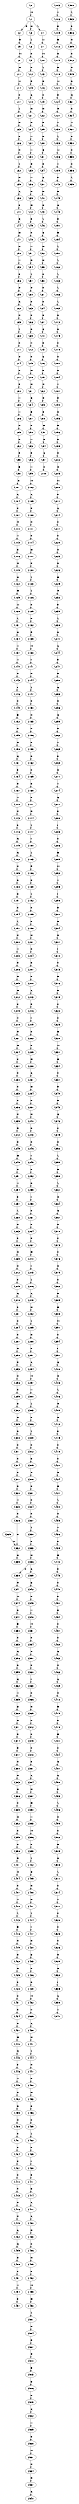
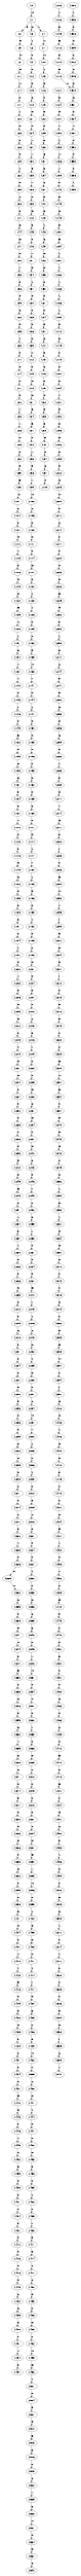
  strict digraph {
    S0
    S1
    S2
    S3
    S4
    S5
    S6
    S7
    S8
    S9
    S10
    S11
    S12
    S13
    S14
    S15
    S16
    S17
    S18
    S19
    S20
    S21
    S22
    S23
    S24
    S25
    S26
    S27
    S28
    S29
    S30
    S31
    S32
    S33
    S34
    S35
    S36
    S37
    S38
    S39
    S40
    S41
    S42
    S43
    S44
    S45
    S46
    S47
    S48
    S49
    S50
    S51
    S52
    S53
    S54
    S55
    S56
    S57
    S58
    S59
    S60
    S61
    S62
    S63
    S64
    S65
    S66
    S67
    S68
    S69
    S70
    S71
    S72
    S73
    S74
    S75
    S76
    S77
    S78
    S79
    S80
    S81
    S82
    S83
    S84
    S85
    S86
    S87
    S88
    S89
    S90
    S91
    S92
    S93
    S94
    S95
    S96
    S97
    S98
    S99
    S100
    S101
    S102
    S104
    S105
    S103
    S106
    S107
    S108
    S109
    S110
    S111
    S112
    S113
    S114
    S115
    S116
    S117
    S118
    S119
    S120
    S121
    S122
    S123
    S124
    S125
    S126
    S127
    S128
    S129
    S130
    S131
    S132
    S133
    S134
    S135
    S136
    S137
    S138
    S139
    S140
    S141
    S142
    S143
    S144
    S145
    S146
    S147
    S148
    S149
    S150
    S151
    S152
    S153
    S154
    S155
    S156
    S157
    S158
    S159
    S160
    S161
    S162
    S163
    S164
    S165
    S166
    S167
    S168
    S169
    S170
    S171
    S172
    S173
    S174
    S175
    S176
    S177
    S178
    S179
    S180
    S181
    S182
    S183
    S184
    S185
    S186
    S187
    S188
    S189
    S190
    S191
    S192
    S193
    S194
    S195
    S196
    S197
    S198
    S199
    S200
    S201
    S202
    S203
    S204
    S205
    S206
    S207
    S208
    S209
    S210
    S211
    S212
    S213
    S214
    S215
    S216
    S217
    S218
    S219
    S220
    S221
    S222
    S223
    S224
    S225
    S226
    S227
    S228
    S229
    S230
    S231
    S232
    S233
    S234
    S235
    S236
    S237
    S238
    S239
    S240
    S241
    S242
    S243
    S244
    S245
    S246
    S247
    S248
    S249
    S250
    S251
    S252
    S253
    S254
    S255
    S256
    S257
    S258
    S259
    S260
    S261
    S262
    S263
    S264
    S265
    S266
    S267
    S268
    S269
    S270
    S271
    S272
    S273
    S274
    S275
    S276
    S277
    S278
    S279
    S280
    S281
    S282
    S283
    S284
    S285
    S286
    S287
    S288
    S289
    S290
    S291
    S292
    S293
    S294
    S295
    S296
    S297
    S298
    S299
    S300
    S301
    S302
    S303
    S304
    S305
    S306
    S307
    S308
    S309
    S310
    S311
    S312
    S313
    S314
    S315
    S316
    S317
    S318
    S319
    S320
    S321
    S322
    S323
    S324
    S325
    S326
    S327
    S328
    S329
    S330
    S331
    S332
    S333
    S334
    S335
    S336
    S337
    S338
    S339
    S340
    S341
    S342
    S343
    S344
    S345
    S346
    S347
    S348
    S349
    S350
    S351
    S352
    S353
    S354
    S355
    S356
    S357
    S358
    S359
    S360
    S361
    S362
    S363
    S364
    S365
    S366
    S367
    S368
    S369
    S370
    S371
    S372
    S373
    S374
    S375
    S376
    S377
    S378
    S379
    S380
    S381
    S382
    S383
    S384
    S385
    S386
    S387
    S388
    S389
    S390
    S391
    S392
    S393
    S394
    S395
    S396
    S397
    S398
    S399
    S400
    S401
    S402
    S403
    S404
    S405
    S406
    S407
    S408
    S409
    S410
    S411
    S412
    S413
    S414
    S415
    S416
    S417
    S418
    S419
    S420
    S421
    S422
    S423
    S424
    S425
    S426
    S427
    S428
    S429
    S430
    S431
    S432
    S433
    S434
    n436 [label=S935]
    S436
    S437
    S438
    S439
    S440
    S441
    S442
    S443
    S444
    S445
    S446
    S447
    S448
    S449
    S450
    S451
    S452
    S453
    S454
    S455
    S456
    S457
    S458
    S459
    S460
    S461
    S462
    S463
    S464
    S465
    S466
    S467
    S468
    S469
    S470
    S471
    S472
    S473
    S474
    S475
    S476
    S477
    S478
    S479
    S480
    S481
    S482
    S483
    S484
    S485
    S486
    S487
    S488
    S489
    S490
    S491
    S492
    S493
    S494
    S495
    S496
    S497
    S498
    S499
    S501
    S502
    S500
    S503
    S504
    S505
    S506
    S507
    S508
    S509
    S510
    S511
    S512
    S513
    S514
    S515
    S516
    S517
    S518
    S519
    S520
    S521
    S522
    S523
    S524
    S525
    S526
    S527
    S528
    S529
    S530
    S531
    S532
    S533
    S534
    S535
    S536
    S537
    S538
    S539
    S540
    S541
    S0 -> S1 [label=M]
    S1 -> S2 [label=E]
    S1 -> S3 [label=N]
    S1 -> S4 [label=S]
    S2 -> S5 [label=R]
    S3 -> S6 [label=S]
    S4 -> S7 [label=W]
    S5 -> S8 [label=M]
    S6 -> S9 [label=L]
    S7 -> S10 [label=M]
    S8 -> S11 [label=N]
    S9 -> S12 [label=E]
    S10 -> S13 [label=S]
    S11 -> S14 [label=W]
    S12 -> S15 [label=F]
    S13 -> S16 [label=R]
    S14 -> S17 [label=L]
    S15 -> S18 [label=C]
    S16 -> S19 [label=L]
    S17 -> S20 [label=S]
    S18 -> S21 [label=N]
    S19 -> S22 [label=N]
    S20 -> S23 [label=R]
    S21 -> S24 [label=A]
    S22 -> S25 [label=P]
    S23 -> S26 [label=L]
    S24 -> S27 [label=V]
    S25 -> S28 [label=R]
    S26 -> S29 [label=A]
    S27 -> S30 [label=V]
    S28 -> S31 [label=G]
    S29 -> S32 [label=S]
    S30 -> S33 [label=Q]
    S31 -> S34 [label=P]
    S32 -> S35 [label=R]
    S33 -> S36 [label=V]
    S34 -> S37 [label=G]
    S35 -> S38 [label=G]
    S36 -> S39 [label=A]
    S37 -> S40 [label=N]
    S38 -> S41 [label=P]
    S39 -> S42 [label=H]
    S40 -> S43 [label=R]
    S41 -> S44 [label=G]
    S42 -> S45 [label=P]
    S43 -> S46 [label=S]
    S44 -> S47 [label=H]
    S45 -> S48 [label=L]
    S46 -> S49 [label=G]
    S47 -> S50 [label=R]
    S48 -> S51 [label=V]
    S49 -> S52 [label=H]
    S50 -> S53 [label=V]
    S51 -> S54 [label=R]
    S52 -> S55 [label=N]
    S53 -> S56 [label=P]
    S54 -> S57 [label=S]
    S55 -> S58 [label=T]
    S56 -> S59 [label=Q]
    S57 -> S60 [label=Q]
    S58 -> S61 [label=A]
    S59 -> S62 [label=G]
    S60 -> S63 [label=L]
    S61 -> S64 [label=T]
    S62 -> S65 [label=A]
    S63 -> S66 [label=L]
    S64 -> S67 [label=P]
    S65 -> S68 [label=S]
    S66 -> S69 [label=D]
    S67 -> S70 [label=G]
    S68 -> S71 [label=L]
    S69 -> S72 [label=Y]
    S70 -> S73 [label=P]
    S71 -> S74 [label=Q]
    S72 -> S75 [label=L]
    S73 -> S76 [label=C]
    S74 -> S77 [label=T]
    S75 -> S78 [label=H]
    S76 -> S79 [label=T]
    S77 -> S80 [label=P]
    S78 -> S81 [label=N]
    S79 -> S82 [label=A]
    S80 -> S83 [label=V]
    S81 -> S84 [label=G]
    S82 -> S85 [label=D]
    S83 -> S86 [label=V]
    S84 -> S87 [label=F]
    S85 -> S88 [label=P]
    S86 -> S89 [label=A]
    S87 -> S90 [label=L]
    S88 -> S91 [label=E]
    S89 -> S92 [label=D]
    S90 -> S93 [label=V]
    S91 -> S94 [label=T]
    S92 -> S95 [label=P]
    S93 -> S96 [label=P]
    S94 -> S97 [label=C]
    S95 -> S98 [label=E]
    S96 -> S99 [label=V]
    S97 -> S100 [label=L]
    S98 -> S101 [label=T]
    S99 -> S102 [label=M]
    S101 -> S104 [label=C]
    S102 -> S105 [label=G]
    S104 -> S107 [label=L]
    S105 -> S108 [label=T]
    S103 -> S106 [label=V]
    S106 -> S109 [label=F]
    S107 -> S110 [label=M]
    S108 -> S111 [label=A]
    S109 -> S112 [label=E]
    S110 -> S113 [label=V]
    S111 -> S114 [label=L]
    S112 -> S115 [label=N]
    S113 -> S116 [label=F]
    S114 -> S117 [label=H]
    S115 -> S118 [label=H]
    S116 -> S119 [label=K]
    S117 -> S120 [label=T]
-   S118 -> S121 [label=W]
+   S118 -> S518 [label=W]
    S119 -> S122 [label=N]
    S120 -> S123 [label=S]
    S121 -> S124 [label=R]
    S122 -> S125 [label=H]
    S123 -> S126 [label=S]
    S124 -> S127 [label=Q]
    S125 -> S128 [label=W]
    S126 -> S129 [label=L]
    S127 -> S130 [label=V]
    S128 -> S131 [label=S]
    S129 -> S132 [label=D]
    S130 -> S133 [label=S]
    S131 -> S134 [label=Q]
    S132 -> S135 [label=E]
    S133 -> S136 [label=W]
    S134 -> S137 [label=V]
    S135 -> S138 [label=M]
    S136 -> S139 [label=V]
    S137 -> S140 [label=V]
    S138 -> S141 [label=I]
    S139 -> S142 [label=L]
    S140 -> S143 [label=R]
    S141 -> S144 [label=A]
    S142 -> S145 [label=E]
    S143 -> S146 [label=I]
    S144 -> S147 [label=S]
    S145 -> S148 [label=Q]
    S146 -> S149 [label=L]
    S147 -> S150 [label=T]
    S148 -> S151 [label=R]
    S149 -> S152 [label=E]
    S150 -> S153 [label=A]
    S151 -> S154 [label=E]
    S152 -> S155 [label=R]
    S153 -> S156 [label=Y]
    S154 -> S157 [label=S]
    S155 -> S158 [label=Q]
    S156 -> S159 [label=L]
    S157 -> S160 [label=S]
    S158 -> S161 [label=G]
    S159 -> S162 [label=D]
    S160 -> S163 [label=S]
    S161 -> S164 [label=P]
    S162 -> S165 [label=L]
    S163 -> S166 [label=S]
    S164 -> S167 [label=R]
    S165 -> S168 [label=F]
    S166 -> S169 [label=S]
    S167 -> S170 [label=V]
    S168 -> S171 [label=L]
    S169 -> S172 [label=D]
    S170 -> S173 [label=A]
    S171 -> S174 [label=R]
    S172 -> S175 [label=D]
    S173 -> S176 [label=P]
    S174 -> S177 [label=S]
    S175 -> S178 [label=L]
    S176 -> S179 [label=G]
    S177 -> S180 [label=I]
    S178 -> S181 [label=T]
    S179 -> S182 [label=G]
    S180 -> S183 [label=S]
    S181 -> S184 [label=A]
    S182 -> S185 [label=A]
    S183 -> S186 [label=E]
    S184 -> S187 [label=V]
    S185 -> S188 [label=D]
    S186 -> S189 [label=T]
    S187 -> S190 [label=R]
    S188 -> S191 [label=D]
    S189 -> S192 [label=S]
    S190 -> S193 [label=N]
    S191 -> S194 [label=L]
    S192 -> S195 [label=L]
    S193 -> S196 [label=H]
    S194 -> S197 [label=S]
    S195 -> S198 [label=L]
    S196 -> S199 [label=T]
    S197 -> S200 [label=A]
    S198 -> S201 [label=K]
    S199 -> S202 [label=D]
    S200 -> S203 [label=V]
    S201 -> S204 [label=T]
    S202 -> S205 [label=Q]
    S203 -> S206 [label=R]
    S204 -> S207 [label=F]
    S205 -> S208 [label=M]
    S206 -> S209 [label=N]
    S207 -> S210 [label=L]
    S208 -> S211 [label=L]
    S209 -> S212 [label=H]
    S210 -> S213 [label=C]
    S211 -> S214 [label=C]
    S212 -> S215 [label=T]
    S213 -> S216 [label=F]
    S214 -> S217 [label=L]
    S215 -> S218 [label=Y]
    S216 -> S219 [label=I]
    S217 -> S220 [label=L]
    S218 -> S221 [label=Q]
    S219 -> S222 [label=L]
    S220 -> S223 [label=A]
    S221 -> S224 [label=M]
    S222 -> S225 [label=L]
    S223 -> S226 [label=D]
    S224 -> S227 [label=L]
    S225 -> S228 [label=H]
    S226 -> S229 [label=E]
    S227 -> S230 [label=T]
    S228 -> S231 [label=C]
    S229 -> S232 [label=Q]
    S230 -> S233 [label=L]
    S231 -> S234 [label=H]
    S232 -> S235 [label=P]
    S233 -> S236 [label=L]
    S234 -> S237 [label=D]
    S235 -> S238 [label=S]
    S236 -> S239 [label=A]
    S237 -> S240 [label=N]
    S238 -> S241 [label=D]
    S239 -> S242 [label=E]
    S240 -> S243 [label=D]
    S241 -> S244 [label=C]
    S242 -> S245 [label=D]
    S243 -> S246 [label=T]
    S244 -> S247 [label=P]
    S245 -> S248 [label=H]
    S246 -> S249 [label=I]
    S247 -> S250 [label=D]
    S248 -> S251 [label=A]
    S249 -> S252 [label=L]
    S250 -> S253 [label=G]
    S251 -> S254 [label=V]
    S252 -> S255 [label=D]
    S253 -> S256 [label=D]
    S254 -> S257 [label=P]
    S255 -> S258 [label=I]
    S256 -> S259 [label=G]
    S257 -> S260 [label=S]
    S258 -> S261 [label=L]
    S259 -> S262 [label=T]
    S260 -> S263 [label=A]
    S261 -> S264 [label=L]
    S262 -> S265 [label=V]
    S263 -> S266 [label=P]
    S264 -> S267 [label=T]
    S265 -> S268 [label=P]
    S266 -> S269 [label=N]
    S267 -> S270 [label=H]
    S268 -> S271 [label=N]
    S269 -> S272 [label=A]
    S270 -> S273 [label=I]
    S271 -> S274 [label=V]
    S272 -> S275 [label=P]
    S273 -> S276 [label=S]
    S274 -> S277 [label=G]
    S275 -> S278 [label=G]
    S276 -> S279 [label=G]
    S277 -> S280 [label=P]
    S278 -> S281 [label=P]
    S279 -> S282 [label=N]
    S280 -> S283 [label=I]
    S281 -> S284 [label=L]
    S282 -> S285 [label=S]
    S283 -> S286 [label=L]
    S284 -> S287 [label=L]
    S285 -> S288 [label=R]
    S286 -> S289 [label=E]
    S287 -> S290 [label=E]
    S288 -> S291 [label=L]
    S289 -> S292 [label=M]
    S290 -> S293 [label=F]
    S291 -> S294 [label=C]
    S292 -> S295 [label=V]
    S293 -> S296 [label=A]
    S294 -> S297 [label=M]
    S295 -> S298 [label=I]
    S296 -> S299 [label=L]
    S297 -> S300 [label=V]
    S298 -> S301 [label=R]
    S299 -> S302 [label=R]
    S300 -> S303 [label=S]
    S301 -> S304 [label=K]
    S302 -> S305 [label=E]
    S303 -> S306 [label=L]
    S304 -> S307 [label=N]
    S305 -> S308 [label=D]
    S306 -> S309 [label=S]
    S307 -> S310 [label=I]
    S308 -> S311 [label=L]
    S309 -> S312 [label=L]
    S310 -> S313 [label=L]
    S311 -> S314 [label=L]
    S312 -> S315 [label=F]
    S313 -> S316 [label=E]
    S314 -> S317 [label=T]
    S315 -> S318 [label=Q]
    S316 -> S319 [label=R]
    S317 -> S320 [label=R]
    S318 -> S321 [label=T]
    S319 -> S322 [label=L]
    S320 -> S323 [label=V]
    S321 -> S324 [label=L]
    S322 -> S325 [label=L]
    S323 -> S326 [label=L]
    S324 -> S327 [label=L]
    S325 -> S328 [label=H]
-   S326 -> S332 [label=A]
+   S326 -> S329 [label=A]
    S327 -> S330 [label=S]
    S328 -> S331 [label=W]
    S329 -> S332 [label=W]
    S330 -> S333 [label=L]
    S331 -> S334 [label=H]
    S332 -> S335 [label=Q]
    S333 -> S336 [label=N]
    S334 -> S337 [label=L]
-   S336 -> S338 [label=L]
+   S335 -> S338 [label=L]
    S336 -> S339 [label=C]
    S337 -> S340 [label=R]
    S338 -> S341 [label=Q]
    S339 -> S342 [label=E]
    S340 -> S343 [label=R]
    S341 -> S344 [label=W]
    S342 -> S345 [label=D]
    S343 -> S346 [label=G]
    S344 -> S347 [label=D]
    S345 -> S348 [label=V]
    S346 -> S349 [label=L]
    S347 -> S350 [label=E]
    S348 -> S351 [label=M]
    S349 -> S352 [label=D]
    S350 -> S353 [label=L]
    S351 -> S354 [label=L]
    S352 -> S355 [label=S]
    S353 -> S356 [label=G]
    S354 -> S357 [label=Q]
    S355 -> S358 [label=E]
    S356 -> S359 [label=D]
    S357 -> S360 [label=L]
    S358 -> S361 [label=S]
    S359 -> S362 [label=G]
    S360 -> S363 [label=I]
    S361 -> S364 [label=Q]
    S362 -> S365 [label=V]
    S363 -> S366 [label=L]
    S364 -> S367 [label=G]
    S365 -> S368 [label=E]
    S366 -> S369 [label=R]
    S367 -> S370 [label=A]
    S368 -> S371 [label=E]
    S369 -> S372 [label=Y]
    S370 -> S373 [label=L]
    S371 -> S374 [label=R]
    S372 -> S375 [label=L]
    S373 -> S376 [label=L]
    S374 -> S377 [label=R]
    S375 -> S378 [label=L]
    S376 -> S379 [label=K]
    S377 -> S380 [label=A]
    S378 -> S381 [label=P]
    S379 -> S382 [label=L]
    S380 -> S383 [label=E]
    S381 -> S384 [label=C]
    S382 -> S385 [label=F]
    S383 -> S386 [label=Q]
    S384 -> S387 [label=N]
    S385 -> S388 [label=E]
    S386 -> S389 [label=L]
    S387 -> S390 [label=H]
    S388 -> S391 [label=M]
    S389 -> S392 [label=K]
    S390 -> S393 [label=V]
    S391 -> S394 [label=L]
    S392 -> S395 [label=L]
    S393 -> S396 [label=M]
    S394 -> S397 [label=I]
    S395 -> S398 [label=F]
    S396 -> S399 [label=L]
    S397 -> S400 [label=G]
    S398 -> S401 [label=E]
    S399 -> S402 [label=S]
    S400 -> S403 [label=Q]
    S401 -> S404 [label=M]
    S402 -> S405 [label=Q]
    S403 -> S406 [label=S]
    S404 -> S407 [label=L]
    S405 -> S408 [label=R]
    S406 -> S409 [label=Q]
    S407 -> S410 [label=V]
    S408 -> S411 [label=R]
    S409 -> S412 [label=Q]
    S410 -> S413 [label=S]
    S411 -> S414 [label=S]
    S412 -> S415 [label=P]
    S413 -> S416 [label=E]
    S414 -> S417 [label=I]
    S415 -> S418 [label=L]
    S416 -> S419 [label=A]
    S417 -> S420 [label=R]
    S418 -> S421 [label=L]
    S419 -> S422 [label=R]
    S420 -> S423 [label=E]
    S421 -> S424 [label=Q]
    S422 -> S425 [label=Q]
    S423 -> S426 [label=T]
    S424 -> S427 [label=H]
    S425 -> S428 [label=P]
    S426 -> S429 [label=D]
    S427 -> S430 [label=S]
    S428 -> S431 [label=L]
    S429 -> S432 [label=M]
    S430 -> S433 [label=A]
    S431 -> S434 [label=L]
    S432 -> n436 [label=Y]
    S433 -> S436 [label=V]
    S434 -> S437 [label=R]
    n436 -> S438 [label=G]
    S436 -> S439 [label=L]
    S437 -> S440 [label=H]
    S438 -> S441 [label=K]
    S439 -> S442 [label=H]
    S440 -> S443 [label=G]
    S441 -> S444 [label=S]
    S442 -> S445 [label=P]
    S443 -> S446 [label=P]
    S444 -> S447 [label=A]
    S445 -> S448 [label=L]
    S446 -> S449 [label=V]
    S447 -> S450 [label=D]
    S448 -> S451 [label=L]
    S449 -> S452 [label=R]
    S450 -> S453 [label=K]
    S451 -> S454 [label=R]
    S452 -> S455 [label=E]
    S453 -> S456 [label=F]
    S454 -> S457 [label=L]
    S455 -> S458 [label=A]
    S456 -> S459 [label=L]
    S457 -> S460 [label=L]
    S458 -> S461 [label=L]
    S459 -> S462 [label=S]
    S460 -> S463 [label=G]
    S461 -> S464 [label=L]
    S462 -> S465 [label=L]
    S463 -> S466 [label=A]
    S464 -> S467 [label=T]
    S465 -> S468 [label=I]
    S466 -> S469 [label=C]
    S467 -> S470 [label=L]
    S468 -> S471 [label=P]
    S469 -> S472 [label=A]
    S470 -> S473 [label=L]
    S471 -> S474 [label=E]
    S472 -> S475 [label=E]
    S473 -> S476 [label=D]
    S474 -> S477 [label=C]
    S475 -> S478 [label=P]
    S476 -> S479 [label=A]
    S477 -> S480 [label=C]
    S478 -> S481 [label=E]
    S479 -> S482 [label=C]
    S480 -> S483 [label=R]
    S481 -> S484 [label=L]
    S482 -> S485 [label=G]
    S483 -> S486 [label=L]
    S484 -> S487 [label=G]
    S485 -> S488 [label=R]
    S486 -> S489 [label=N]
    S487 -> S490 [label=C]
    S488 -> S491 [label=P]
    S489 -> S492 [label=P]
    S490 -> S493 [label=P]
    S491 -> S494 [label=V]
    S492 -> S495 [label=M]
    S493 -> S496 [label=S]
    S494 -> S497 [label=P]
    S495 -> S498 [label=H]
    S496 -> S499 [label=A]
    S498 -> S501 [label=S]
    S499 -> S502 [label=L]
    S501 -> S504 [label=A]
    S502 -> S505 [label=E]
    S500 -> S503 [label=S]
    S503 -> S506 [label=P]
    S504 -> S507 [label=E]
    S505 -> S508 [label=N]
    S506 -> S509 [label=A]
    S507 -> S510 [label=Q]
    S508 -> S511 [label=S]
    S509 -> S512 [label=L]
    S510 -> S513 [label=E]
    S511 -> S514 [label=L]
    S512 -> S515 [label=D]
    S513 -> S516 [label=E]
    S514 -> S517 [label=V]
    S515 -> S518 [label=D]
    S516 -> S519 [label=D]
    S517 -> S520 [label=L]
    S518 -> S521 [label=G]
    S519 -> S522 [label=G]
    S520 -> S523 [label=L]
    S521 -> S524 [label=L]
    S522 -> S525 [label=V]
    S523 -> S526 [label=L]
    S524 -> S527 [label=V]
    S525 -> S528 [label=F]
    S526 -> S529 [label=N]
    S527 -> S530 [label=L]
    S528 -> S531 [label=W]
    S529 -> S532 [label=Q]
    S530 -> S533 [label=L]
    S531 -> S534 [label=A]
    S532 -> S535 [label=I]
    S533 -> S536 [label=L]
    S534 -> S537 [label=R]
    S535 -> S538 [label=C]
    S536 -> S539 [label=S]
    S537 -> S540 [label=G]
    S538 -> S541 [label=V]
  }
